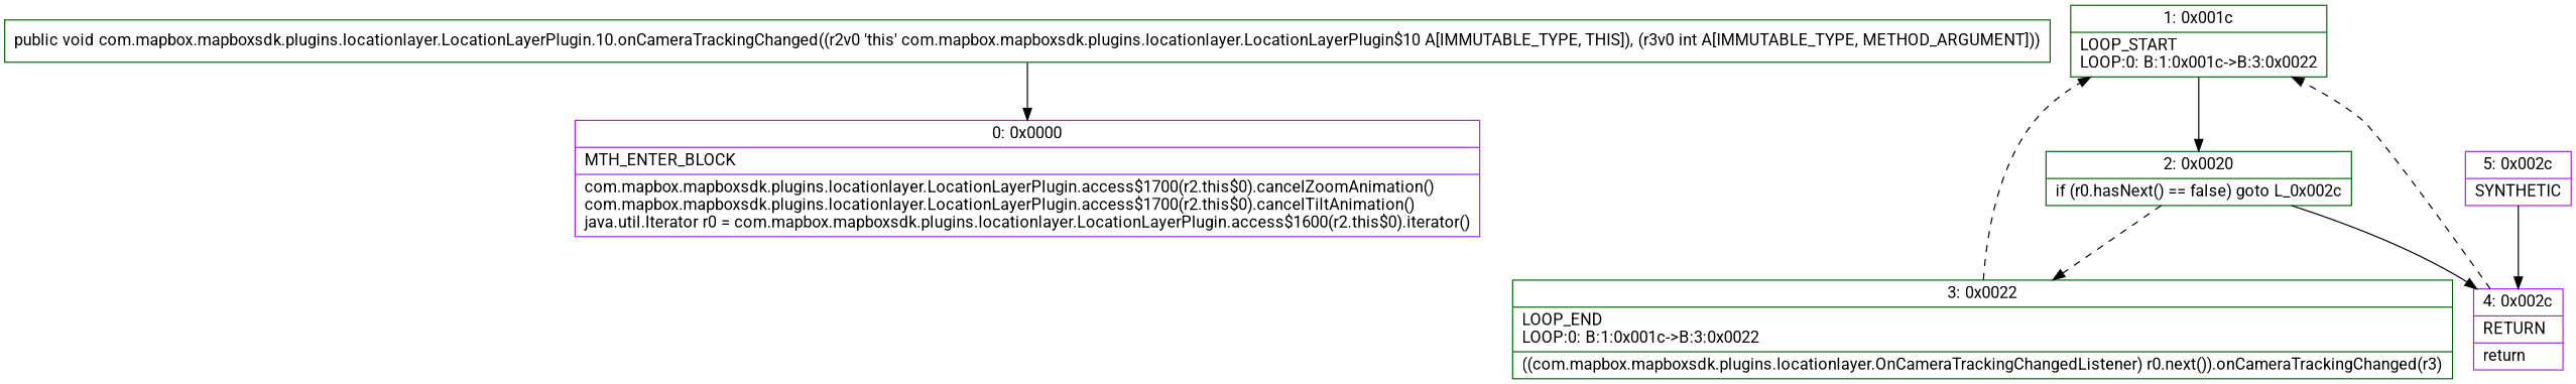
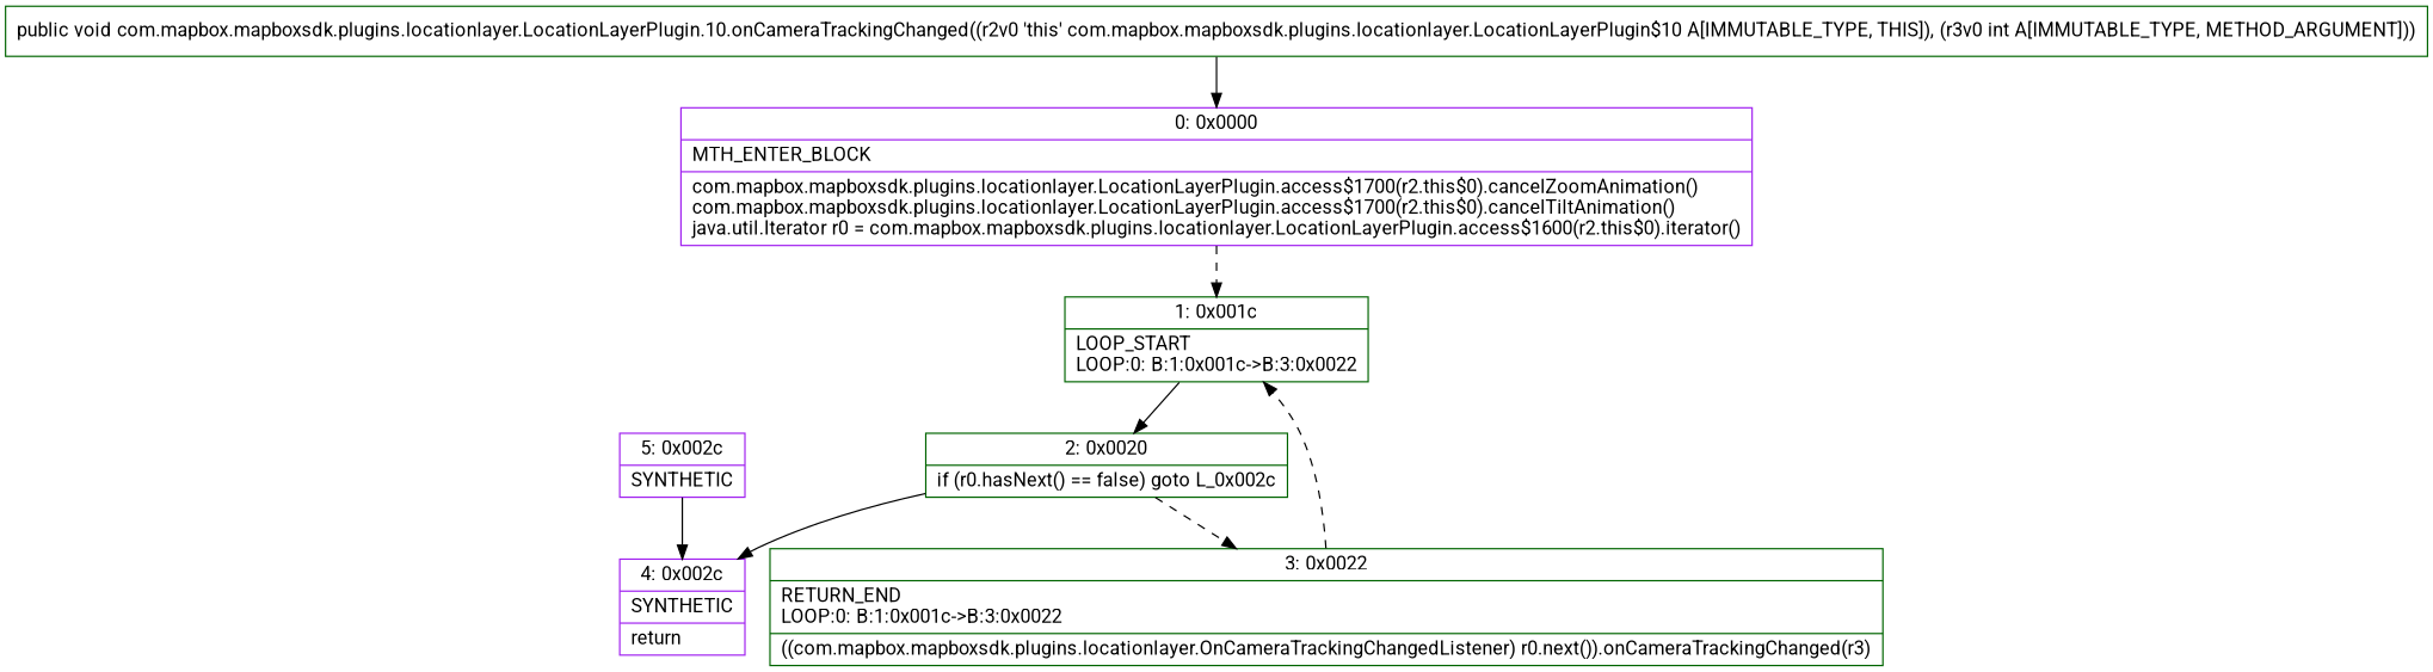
  digraph {
    fontname=Roboto
    node [color=darkgreen fontname=Roboto shape=record]
    edge [fontname=Roboto style=solid]
    n1 [color=purple label="{0\:\ 0x0000|MTH_ENTER_BLOCK\l|com.mapbox.mapboxsdk.plugins.locationlayer.LocationLayerPlugin.access$1700(r2.this$0).cancelZoomAnimation()\lcom.mapbox.mapboxsdk.plugins.locationlayer.LocationLayerPlugin.access$1700(r2.this$0).cancelTiltAnimation()\ljava.util.Iterator r0 = com.mapbox.mapboxsdk.plugins.locationlayer.LocationLayerPlugin.access$1600(r2.this$0).iterator()\l}"]
    n2 [label="{1\:\ 0x001c|LOOP_START\lLOOP:0: B:1:0x001c\-\>B:3:0x0022\l}"]
    n3 [label="{2\:\ 0x0020|if (r0.hasNext() == false) goto L_0x002c\l}"]
-   n4 [label="{3\:\ 0x0022|LOOP_END\lLOOP:0: B:1:0x001c\-\>B:3:0x0022\l|((com.mapbox.mapboxsdk.plugins.locationlayer.OnCameraTrackingChangedListener) r0.next()).onCameraTrackingChanged(r3)\l}"]
-   n5 [color=purple label="{4\:\ 0x002c|RETURN\l|return\l}"]
+   n4 [label="{3\:\ 0x0022|RETURN_END\lLOOP:0: B:1:0x001c\-\>B:3:0x0022\l|((com.mapbox.mapboxsdk.plugins.locationlayer.OnCameraTrackingChangedListener) r0.next()).onCameraTrackingChanged(r3)\l}"]
+   n5 [color=purple label="{4\:\ 0x002c|SYNTHETIC\l|return\l}"]
    n6 [color=purple label="{5\:\ 0x002c|SYNTHETIC\l}"]
    n7 [label="{public void com.mapbox.mapboxsdk.plugins.locationlayer.LocationLayerPlugin.10.onCameraTrackingChanged((r2v0 'this' com.mapbox.mapboxsdk.plugins.locationlayer.LocationLayerPlugin$10 A[IMMUTABLE_TYPE, THIS]), (r3v0 int A[IMMUTABLE_TYPE, METHOD_ARGUMENT])) }"]
-   n5 -> n2 [style=dashed]
+   n1 -> n2 [style=dashed]
    n2 -> n3
    n3 -> n4 [style=dashed]
    n3 -> n5
    n4 -> n2 [style=dashed]
    n6 -> n5
    n7 -> n1
  }
